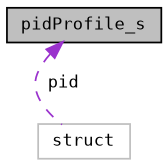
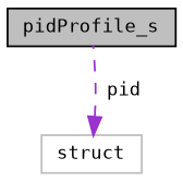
  digraph {
    fontname="DejaVu Sans Mono"
    node [fontname="DejaVu Sans Mono" fontsize=10 shape=record style=filled]
    n1 [color=black fillcolor=grey75 fontcolor=black height=0.2 label=pidProfile_s width=0.4]
    n2 [color=grey75 fillcolor=white height=0.2 label=struct width=0.4]
-   n1 -> n2 [color=darkorchid3 dir=back fontname="DejaVu Sans Mono" fontsize=10 label=" pid" labelfontname=FreeSans labelfontsize=10 style=dashed]
+   n2 -> n1 [color=darkorchid3 dir=back fontname="DejaVu Sans Mono" fontsize=10 label=" pid" labelfontname=FreeSans labelfontsize=10 style=dashed]
  }
